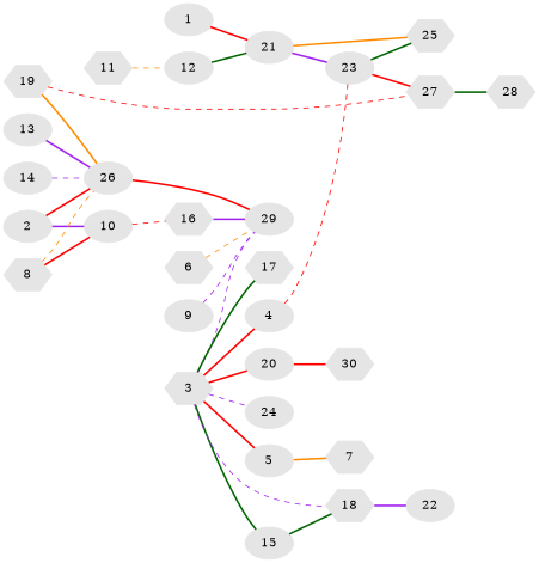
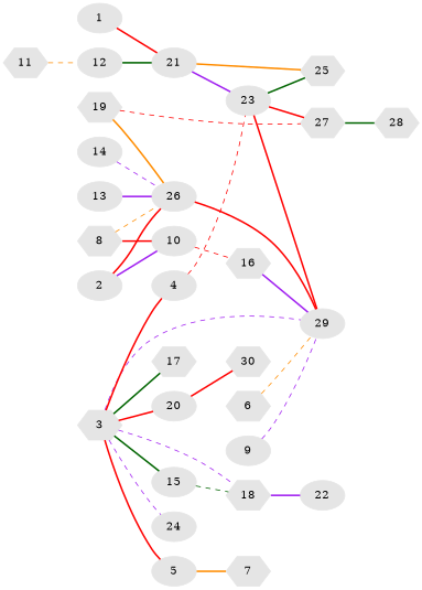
  graph {
    rankdir=LR
    node [color=gray90 shape=ellipse style=filled]
    edge [color=red style=bold weight=1.0]
    1
    21
    23
    25 [shape=hexagon]
    2
    10
    26
    16 [shape=hexagon]
    29
    3 [shape=hexagon]
    4
    5
    15
    17 [shape=hexagon]
    18 [shape=hexagon]
    20
    24
    7 [shape=hexagon]
    22
    30 [shape=hexagon]
    27 [shape=hexagon]
    6 [shape=hexagon]
    8 [shape=hexagon]
    9
    11 [shape=hexagon]
    12
    13
    14
    19 [shape=hexagon]
    28 [shape=hexagon]
    1 -- 21
    21 -- 23 [color=purple]
    21 -- 25 [color=darkorange]
    23 -- 25 [color=darkgreen]
+   23 -- 29
    23 -- 27
    2 -- 10 [color=purple]
    2 -- 26
    10 -- 16 [style=dashed]
    26 -- 29
    16 -- 29 [color=purple]
    3 -- 29 [color=purple style=dashed weight=2.0]
    3 -- 4
    3 -- 5
    3 -- 15 [color=darkgreen]
    3 -- 17 [color=darkgreen]
    3 -- 18 [color=purple style=dashed weight=2.0]
    3 -- 20
    3 -- 24 [color=purple style=dashed]
    4 -- 23 [style=dashed]
    5 -- 7 [color=darkorange]
-   15 -- 18 [color=darkgreen]
+   15 -- 18 [color=darkgreen style=dashed]
    18 -- 22 [color=purple]
    20 -- 30
    27 -- 28 [color=darkgreen]
    6 -- 29 [color=darkorange style=dashed]
    8 -- 10
    8 -- 26 [color=darkorange style=dashed]
    9 -- 29 [color=purple style=dashed]
    11 -- 12 [color=darkorange style=dashed]
    12 -- 21 [color=darkgreen]
    13 -- 26 [color=purple]
    14 -- 26 [color=purple style=dashed]
    19 -- 26 [color=darkorange]
    19 -- 27 [style=dashed]
  }
